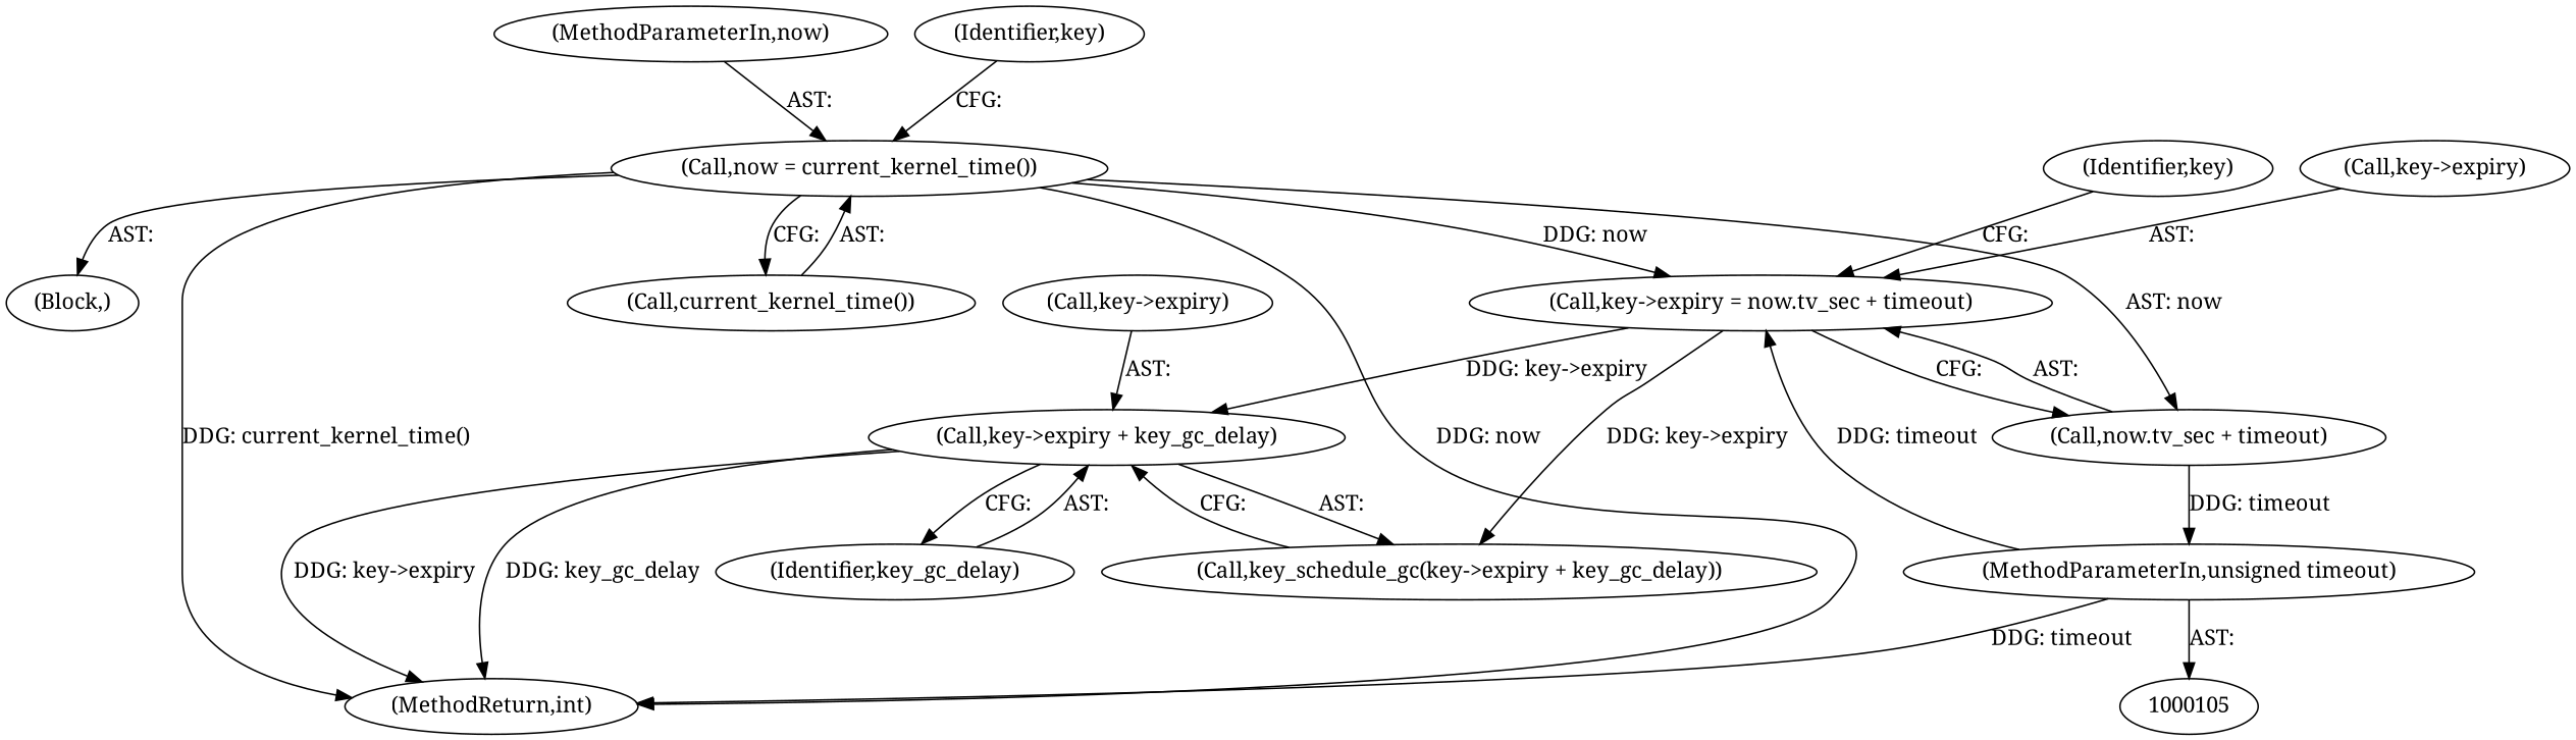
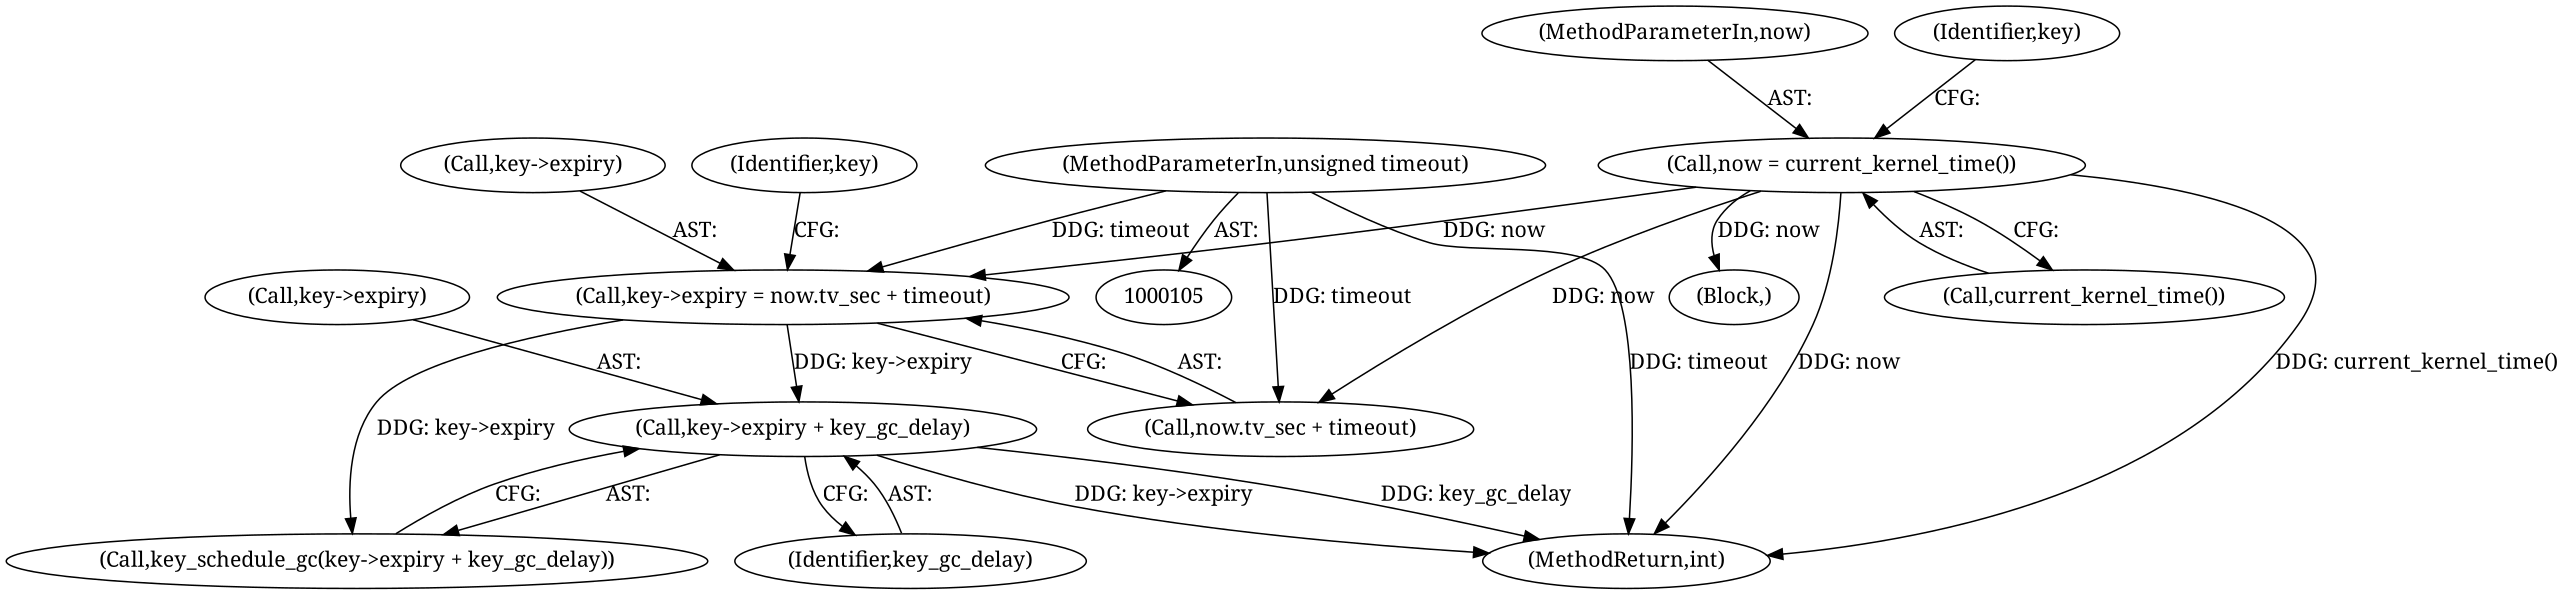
  digraph {
    fontname="Noto Serif"
    node [fontname="Noto Serif"]
    edge [fontname="Noto Serif"]
    n1 [label="(Call,key->expiry + key_gc_delay)"]
    n2 [label="(Call,key_schedule_gc(key->expiry + key_gc_delay))"]
    n3 [label="(Identifier,key_gc_delay)"]
    n4 [label="(MethodReturn,int)"]
    n5 [label="(Call,key->expiry = now.tv_sec + timeout)"]
    n6 [label="(Call,now.tv_sec + timeout)"]
    n7 [label="(Block,)"]
    n8 [label="(Call,now = current_kernel_time())"]
    n9 [label="(Call,current_kernel_time())"]
    n10 [label="(MethodParameterIn,unsigned timeout)"]
    1000105
    n12 [label="(Identifier,key)"]
    n13 [label="(Call,key->expiry)"]
    n14 [label="(MethodParameterIn,now)"]
    n15 [label="(Identifier,key)"]
    n16 [label="(Call,key->expiry)"]
    n1 -> n2 [label="AST: "]
    n1 -> n3 [label="CFG: "]
    n1 -> n4 [label="DDG: key_gc_delay"]
    n1 -> n4 [label="DDG: key->expiry"]
    n2 -> n1 [label="CFG: "]
    n3 -> n1 [label="AST: "]
    n5 -> n1 [label="DDG: key->expiry"]
    n5 -> n2 [label="DDG: key->expiry"]
    n5 -> n6 [label="CFG: "]
    n6 -> n5 [label="AST: "]
    n8 -> n4 [label="DDG: now"]
    n8 -> n4 [label="DDG: current_kernel_time()"]
    n8 -> n5 [label="DDG: now"]
-   n8 -> n6 [label="AST: now"]
-   n8 -> n7 [label="AST: "]
+   n8 -> n6 [label="DDG: now"]
+   n8 -> n7 [label="DDG: now"]
    n8 -> n9 [label="CFG: "]
    n9 -> n8 [label="AST: "]
    n10 -> n4 [label="DDG: timeout"]
    n10 -> n5 [label="DDG: timeout"]
-   n6 -> n10 [label="DDG: timeout"]
+   n10 -> n6 [label="DDG: timeout"]
    n10 -> 1000105 [label="AST: "]
    n12 -> n5 [label="CFG: "]
    n13 -> n1 [label="AST: "]
    n14 -> n8 [label="AST: "]
    n15 -> n8 [label="CFG: "]
    n16 -> n5 [label="AST: "]
  }
